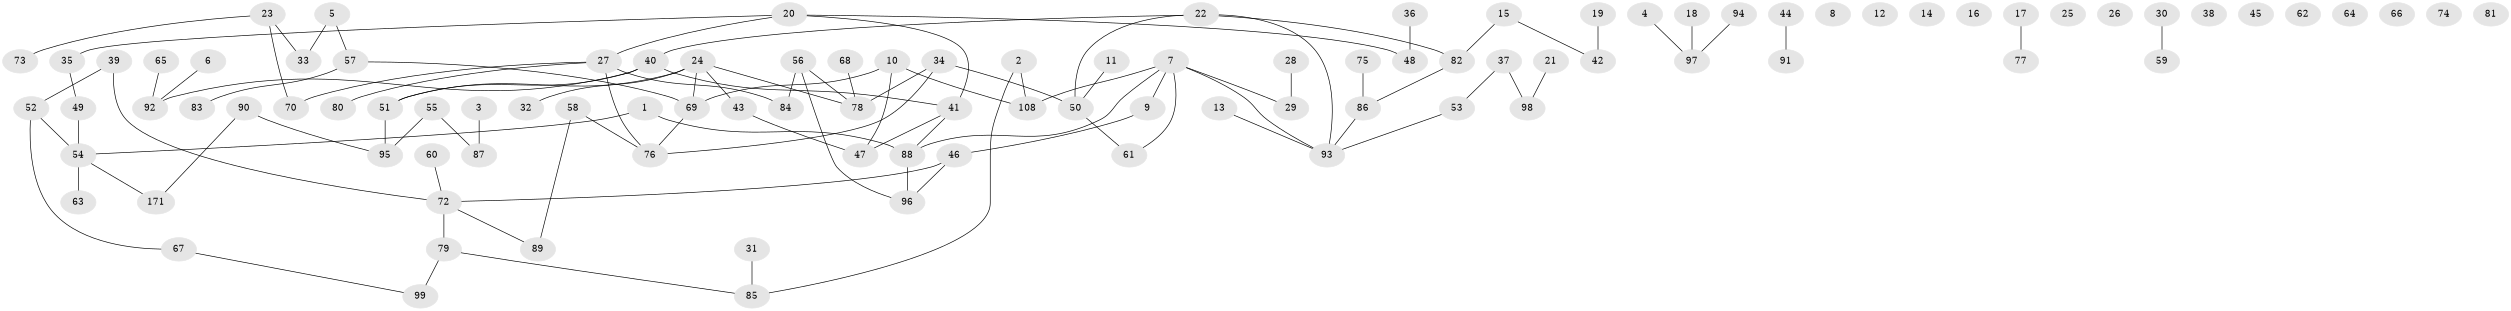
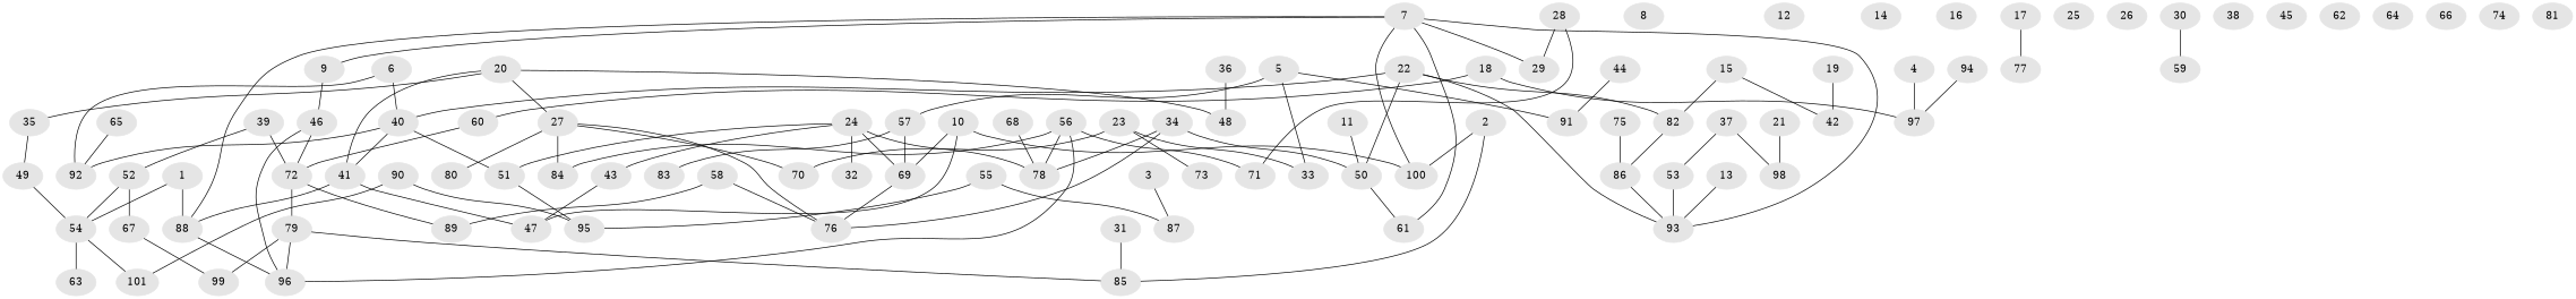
  graph {
    node [color=gray90 style=filled]
    1
    54
    88
    63
-   101 [label=171]
+   101
    96
    2
    85
-   100 [label=108]
+   100
    3
    87
    4
    97
    5
    33
    57
    91
    69
    83
    6
    40
    92
    41
    51
    7
    9
    29
    61
    93
    46
    8
    72
    10
    47
    76
    11
    50
    12
    13
    14
    15
    42
    82
    86
    16
    17
    77
    18
    60
    19
    20
    27
    35
    48
    70
    80
    84
    49
    21
    98
    22
    23
    73
    24
    32
    43
    78
    95
    25
    26
    28
+   71
    30
    59
    31
    34
    36
    37
    53
    38
    39
    52
    67
    89
    79
    44
    45
    99
    55
    65
    56
    58
    62
    64
    66
    68
    74
    75
    81
    90
    94
    1 -- 54
    1 -- 88
    54 -- 63
    54 -- 101
    88 -- 96
    2 -- 85
    2 -- 100
    3 -- 87
    4 -- 97
    5 -- 33
    5 -- 57
+   5 -- 91
    57 -- 69
    57 -- 83
    69 -- 76
+   6 -- 40
    6 -- 92
    40 -- 92
    40 -- 41
    40 -- 51
    41 -- 88
    41 -- 47
    51 -- 95
    7 -- 88
    7 -- 100
    7 -- 9
    7 -- 29
    7 -- 61
    7 -- 93
    9 -- 46
    46 -- 96
    46 -- 72
    72 -- 89
    72 -- 79
    10 -- 100
    10 -- 69
    10 -- 47
    11 -- 50
    50 -- 61
    13 -- 93
    15 -- 42
    15 -- 82
    82 -- 86
    86 -- 93
    17 -- 77
    18 -- 97
+   18 -- 60
    60 -- 72
    19 -- 42
    20 -- 41
    20 -- 27
    20 -- 35
    20 -- 48
    27 -- 76
    27 -- 70
    27 -- 80
    27 -- 84
    35 -- 49
    49 -- 54
    21 -- 98
    22 -- 40
    22 -- 93
    22 -- 50
    22 -- 82
    23 -- 33
    23 -- 70
    23 -- 73
    24 -- 69
    24 -- 51
    24 -- 32
    24 -- 43
    24 -- 78
    43 -- 47
    28 -- 29
+   28 -- 71
    30 -- 59
    31 -- 85
    34 -- 76
    34 -- 50
    34 -- 78
    36 -- 48
    37 -- 98
    37 -- 53
    53 -- 93
    39 -- 72
    39 -- 52
    52 -- 54
    52 -- 67
    67 -- 99
+   79 -- 96
    79 -- 85
    79 -- 99
    44 -- 91
    55 -- 87
    55 -- 95
    65 -- 92
    56 -- 96
    56 -- 84
    56 -- 78
+   56 -- 71
    58 -- 76
    58 -- 89
    68 -- 78
    75 -- 86
    90 -- 101
    90 -- 95
    94 -- 97
  }
